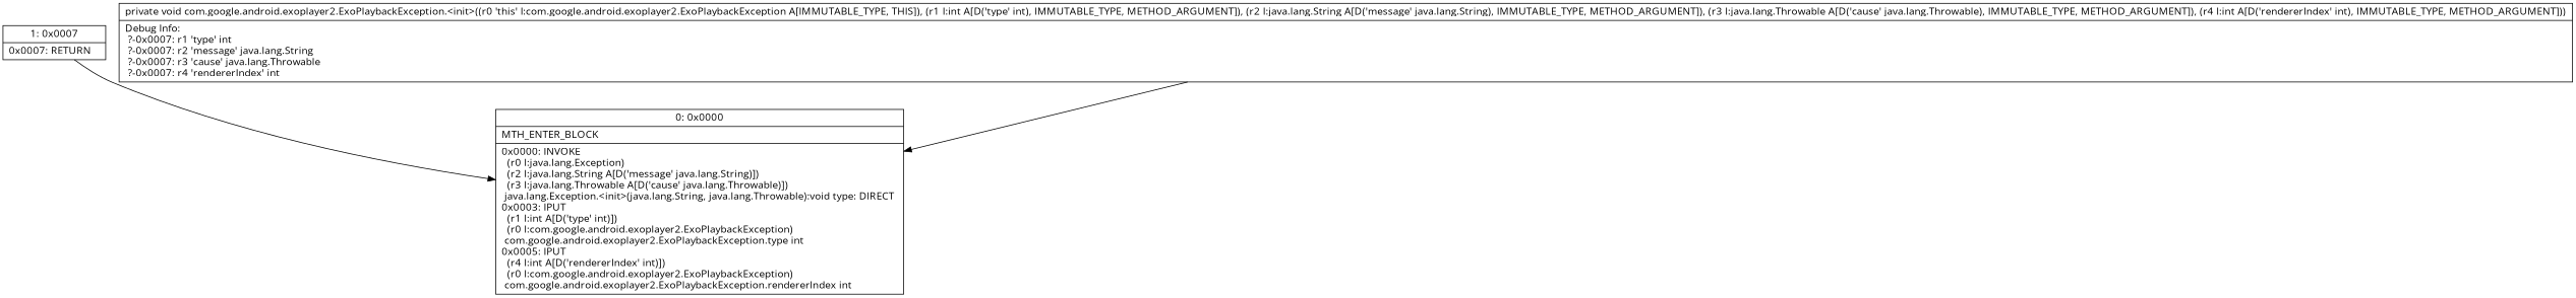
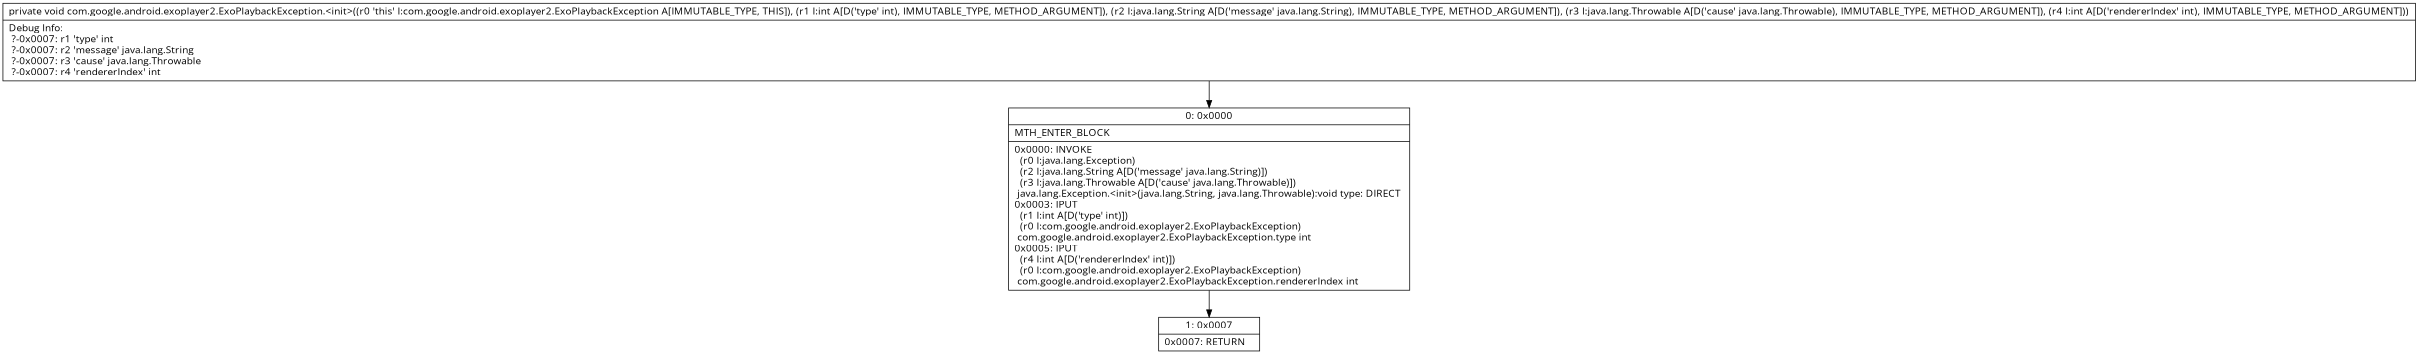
  digraph {
    fontname="Open Sans"
    node [shape=record fontname="Open Sans"]
    edge [fontname="Open Sans"]
    n1 [label="{0\:\ 0x0000|MTH_ENTER_BLOCK\l|0x0000: INVOKE  \l  (r0 I:java.lang.Exception)\l  (r2 I:java.lang.String A[D('message' java.lang.String)])\l  (r3 I:java.lang.Throwable A[D('cause' java.lang.Throwable)])\l java.lang.Exception.\<init\>(java.lang.String, java.lang.Throwable):void type: DIRECT \l0x0003: IPUT  \l  (r1 I:int A[D('type' int)])\l  (r0 I:com.google.android.exoplayer2.ExoPlaybackException)\l com.google.android.exoplayer2.ExoPlaybackException.type int \l0x0005: IPUT  \l  (r4 I:int A[D('rendererIndex' int)])\l  (r0 I:com.google.android.exoplayer2.ExoPlaybackException)\l com.google.android.exoplayer2.ExoPlaybackException.rendererIndex int \l}"]
    n2 [label="{1\:\ 0x0007|0x0007: RETURN   \l}"]
    n3 [label="{private void com.google.android.exoplayer2.ExoPlaybackException.\<init\>((r0 'this' I:com.google.android.exoplayer2.ExoPlaybackException A[IMMUTABLE_TYPE, THIS]), (r1 I:int A[D('type' int), IMMUTABLE_TYPE, METHOD_ARGUMENT]), (r2 I:java.lang.String A[D('message' java.lang.String), IMMUTABLE_TYPE, METHOD_ARGUMENT]), (r3 I:java.lang.Throwable A[D('cause' java.lang.Throwable), IMMUTABLE_TYPE, METHOD_ARGUMENT]), (r4 I:int A[D('rendererIndex' int), IMMUTABLE_TYPE, METHOD_ARGUMENT]))  | Debug Info:\l  ?\-0x0007: r1 'type' int\l  ?\-0x0007: r2 'message' java.lang.String\l  ?\-0x0007: r3 'cause' java.lang.Throwable\l  ?\-0x0007: r4 'rendererIndex' int\l}"]
-   n2 -> n1
+   n1 -> n2
    n3 -> n1
  }
